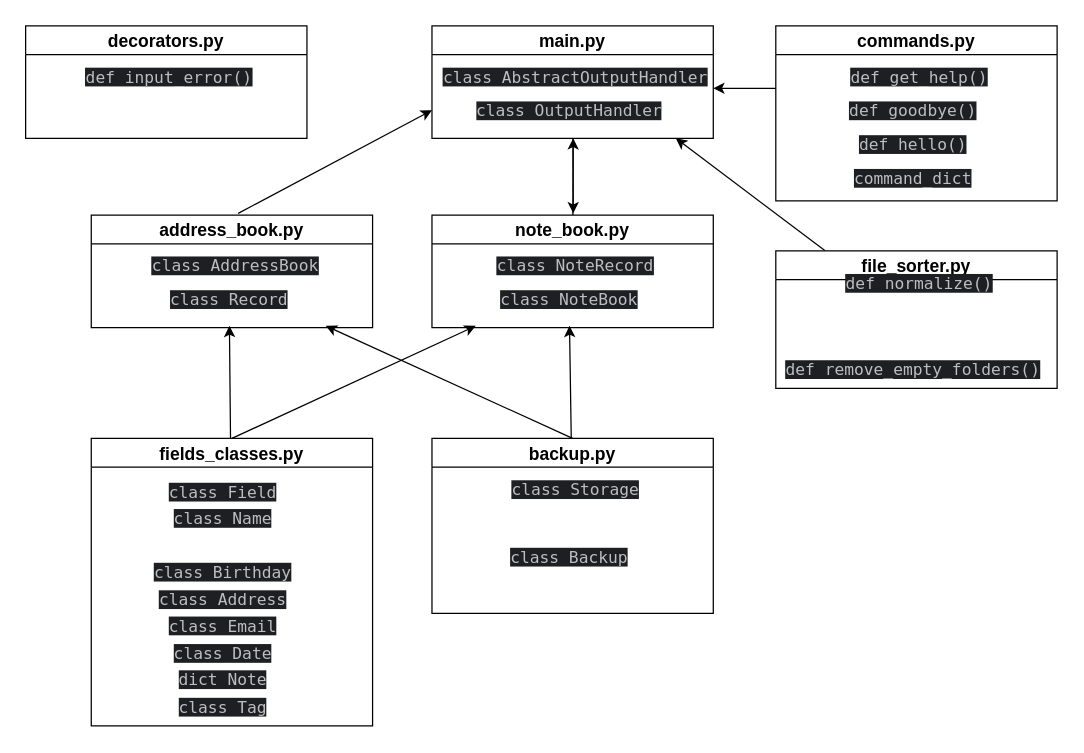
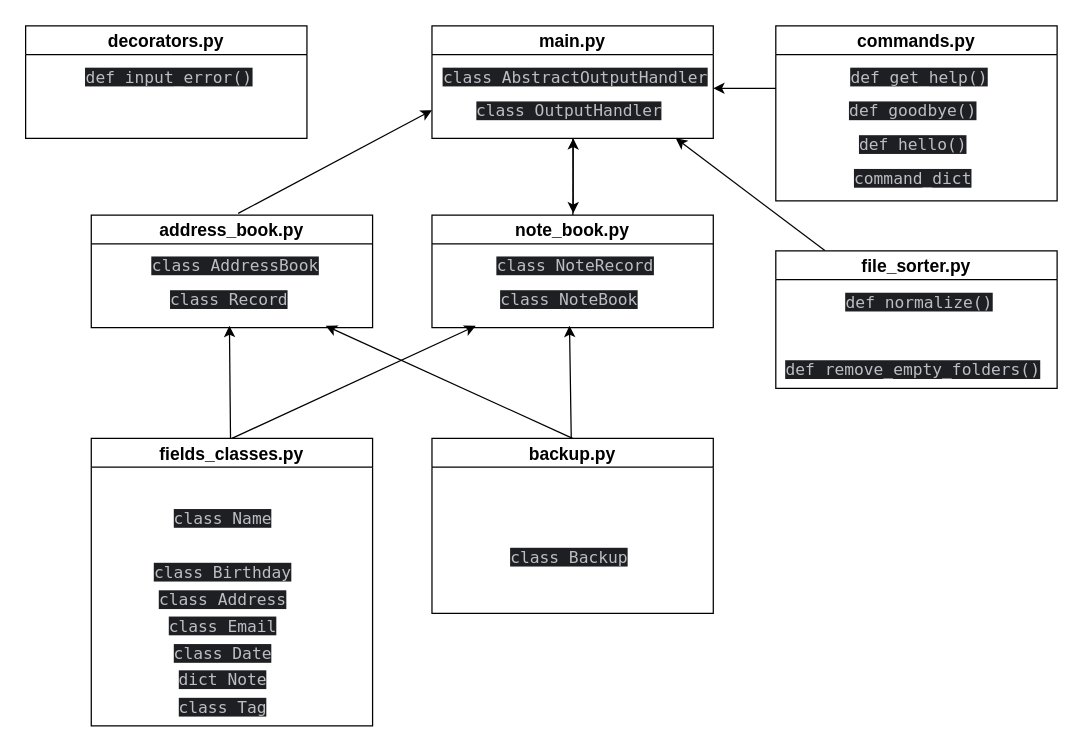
  <mxCell id="0" />
  <mxCell id="1" parent="0" />
  <mxCell id="2" value="" style="edgeStyle=none;html=1;fontSize=14;" edge="1" parent="1" source="3"><mxGeometry relative="1" as="geometry"><mxPoint x="458" y="170" as="targetPoint" /></mxGeometry></mxCell>
  <mxCell id="3" value="main.py" style="swimlane;strokeWidth=1;fontSize=14;fillColor=default;" vertex="1" parent="1"><mxGeometry x="345" y="20" width="225" height="90" as="geometry" /></mxCell>
  <mxCell id="4" value="&lt;div style=&quot;background-color:#1e1f22;color:#bcbec4&quot;&gt;&lt;pre style=&quot;font-family:'JetBrains Mono',monospace;font-size:9,8pt;&quot;&gt;class AbstractOutputHandler&lt;/pre&gt;&lt;/div&gt;" style="text;strokeColor=none;align=center;fillColor=none;html=1;verticalAlign=middle;whiteSpace=wrap;rounded=0;strokeWidth=1;fontSize=13;" vertex="1" parent="3"><mxGeometry x="10" y="30" width="210" height="21.5" as="geometry" /></mxCell>
  <mxCell id="5" value="&lt;div style=&quot;background-color:#1e1f22;color:#bcbec4&quot;&gt;&lt;pre style=&quot;font-family:'JetBrains Mono',monospace;font-size:9,8pt;&quot;&gt;class OutputHandler&lt;/pre&gt;&lt;/div&gt;" style="text;strokeColor=none;align=center;fillColor=none;html=1;verticalAlign=middle;whiteSpace=wrap;rounded=0;strokeWidth=1;fontSize=13;" vertex="1" parent="3"><mxGeometry x="20" y="57" width="180" height="21.5" as="geometry" /></mxCell>
  <mxCell id="6" value="" style="edgeStyle=none;html=1;fontSize=14;" edge="1" parent="1" source="7"><mxGeometry relative="1" as="geometry"><mxPoint x="458" y="110" as="targetPoint" /></mxGeometry></mxCell>
  <mxCell id="7" value="note_book.py" style="swimlane;strokeWidth=1;fontSize=14;fillColor=default;startSize=23;" vertex="1" parent="1"><mxGeometry x="345" y="171.5" width="225" height="90" as="geometry" /></mxCell>
  <mxCell id="8" value="&lt;div style=&quot;background-color:#1e1f22;color:#bcbec4&quot;&gt;&lt;pre style=&quot;font-family:'JetBrains Mono',monospace;font-size:9,8pt;&quot;&gt;class NoteRecord&lt;/pre&gt;&lt;/div&gt;" style="text;strokeColor=none;align=center;fillColor=none;html=1;verticalAlign=middle;whiteSpace=wrap;rounded=0;strokeWidth=1;fontSize=13;" vertex="1" parent="7"><mxGeometry x="10" y="30" width="210" height="21.5" as="geometry" /></mxCell>
  <mxCell id="9" value="&lt;div style=&quot;background-color:#1e1f22;color:#bcbec4&quot;&gt;&lt;pre style=&quot;font-family:'JetBrains Mono',monospace;font-size:9,8pt;&quot;&gt;class NoteBook&lt;/pre&gt;&lt;/div&gt;" style="text;strokeColor=none;align=center;fillColor=none;html=1;verticalAlign=middle;whiteSpace=wrap;rounded=0;strokeWidth=1;fontSize=13;" vertex="1" parent="7"><mxGeometry x="20" y="57" width="180" height="21.5" as="geometry" /></mxCell>
  <mxCell id="10" value="decorators.py" style="swimlane;strokeWidth=1;fontSize=14;fillColor=default;startSize=23;" vertex="1" parent="1"><mxGeometry y="20" width="225" height="90" as="geometry" x="20" /></mxCell>
  <mxCell id="11" value="&lt;div style=&quot;background-color:#1e1f22;color:#bcbec4&quot;&gt;&lt;pre style=&quot;font-family:'JetBrains Mono',monospace;font-size:9,8pt;&quot;&gt;def input_error()&lt;/pre&gt;&lt;/div&gt;" style="text;strokeColor=none;align=center;fillColor=none;html=1;verticalAlign=middle;whiteSpace=wrap;rounded=0;strokeWidth=1;fontSize=13;" vertex="1" parent="10"><mxGeometry x="10" y="30" width="210" height="21.5" as="geometry" /></mxCell>
  <mxCell id="12" value="" style="edgeStyle=none;html=1;fontSize=14;" edge="1" parent="1"><mxGeometry relative="1" as="geometry"><mxPoint x="620" y="70" as="sourcePoint" /><mxPoint x="570" y="70" as="targetPoint" /></mxGeometry></mxCell>
  <mxCell id="13" value="commands.py" style="swimlane;strokeWidth=1;fontSize=14;fillColor=default;startSize=23;" vertex="1" parent="1"><mxGeometry x="620" y="20" width="225" height="140" as="geometry" /></mxCell>
  <mxCell id="14" value="&lt;div style=&quot;background-color:#1e1f22;color:#bcbec4&quot;&gt;&lt;pre style=&quot;font-family:'JetBrains Mono',monospace;font-size:9,8pt;&quot;&gt;def get_help()&lt;/pre&gt;&lt;/div&gt;" style="text;strokeColor=none;align=center;fillColor=none;html=1;verticalAlign=middle;whiteSpace=wrap;rounded=0;strokeWidth=1;fontSize=13;" vertex="1" parent="13"><mxGeometry x="10" y="30" width="210" height="21.5" as="geometry" /></mxCell>
  <mxCell id="15" value="&lt;div style=&quot;background-color:#1e1f22;color:#bcbec4&quot;&gt;&lt;pre style=&quot;font-family:'JetBrains Mono',monospace;font-size:9,8pt;&quot;&gt;def goodbye()&lt;/pre&gt;&lt;/div&gt;" style="text;strokeColor=none;align=center;fillColor=none;html=1;verticalAlign=middle;whiteSpace=wrap;rounded=0;strokeWidth=1;fontSize=13;" vertex="1" parent="13"><mxGeometry x="20" y="57" width="180" height="21.5" as="geometry" /></mxCell>
  <mxCell id="16" value="&lt;div style=&quot;background-color:#1e1f22;color:#bcbec4&quot;&gt;&lt;pre style=&quot;font-family:'JetBrains Mono',monospace;font-size:9,8pt;&quot;&gt;def hello()&lt;/pre&gt;&lt;/div&gt;" style="text;strokeColor=none;align=center;fillColor=none;html=1;verticalAlign=middle;whiteSpace=wrap;rounded=0;strokeWidth=1;fontSize=13;" vertex="1" parent="13"><mxGeometry x="20" y="84" width="180" height="21.5" as="geometry" /></mxCell>
  <mxCell id="17" value="&lt;div style=&quot;background-color:#1e1f22;color:#bcbec4&quot;&gt;&lt;pre style=&quot;font-family:'JetBrains Mono',monospace;font-size:9,8pt;&quot;&gt;command_dict&lt;/pre&gt;&lt;/div&gt;" style="text;strokeColor=none;align=center;fillColor=none;html=1;verticalAlign=middle;whiteSpace=wrap;rounded=0;strokeWidth=1;fontSize=13;" vertex="1" parent="13"><mxGeometry x="20" y="111" width="180" height="21.5" as="geometry" /></mxCell>
  <mxCell id="18" value="" style="edgeStyle=none;html=1;fontSize=14;entryX=0;entryY=0.75;entryDx=0;entryDy=0;" edge="1" parent="1" target="3"><mxGeometry relative="1" as="geometry"><mxPoint x="190" y="170" as="sourcePoint" /></mxGeometry></mxCell>
  <mxCell id="19" value="address_book.py" style="swimlane;strokeWidth=1;fontSize=14;fillColor=default;startSize=23;" vertex="1" parent="1"><mxGeometry x="72.5" y="171.5" width="225" height="90" as="geometry" /></mxCell>
  <mxCell id="20" value="&lt;div style=&quot;background-color:#1e1f22;color:#bcbec4&quot;&gt;&lt;pre style=&quot;font-family:'JetBrains Mono',monospace;font-size:9,8pt;&quot;&gt;class AddressBook&lt;/pre&gt;&lt;/div&gt;" style="text;strokeColor=none;align=center;fillColor=none;html=1;verticalAlign=middle;whiteSpace=wrap;rounded=0;strokeWidth=1;fontSize=13;" vertex="1" parent="19"><mxGeometry x="10" y="30" width="210" height="21.5" as="geometry" /></mxCell>
  <mxCell id="21" value="&lt;div style=&quot;background-color:#1e1f22;color:#bcbec4&quot;&gt;&lt;pre style=&quot;font-family:'JetBrains Mono',monospace;font-size:9,8pt;&quot;&gt;class Record&lt;/pre&gt;&lt;/div&gt;" style="text;strokeColor=none;align=center;fillColor=none;html=1;verticalAlign=middle;whiteSpace=wrap;rounded=0;strokeWidth=1;fontSize=13;" vertex="1" parent="19"><mxGeometry x="20" y="57" width="180" height="21.5" as="geometry" /></mxCell>
  <mxCell id="22" value="" style="edgeStyle=none;html=1;fontSize=14;" edge="1" parent="1" source="24"><mxGeometry relative="1" as="geometry"><mxPoint x="183" y="260" as="targetPoint" /></mxGeometry></mxCell>
  <mxCell id="23" value="" style="edgeStyle=none;html=1;fontSize=14;exitX=0.5;exitY=0;exitDx=0;exitDy=0;" edge="1" parent="1" source="24"><mxGeometry relative="1" as="geometry"><mxPoint x="380" y="260" as="targetPoint" /></mxGeometry></mxCell>
  <mxCell id="24" value="fields_classes.py" style="swimlane;strokeWidth=1;fontSize=14;fillColor=default;startSize=23;" vertex="1" parent="1"><mxGeometry x="72.5" y="350" width="225" height="230" as="geometry" /></mxCell>
- <mxCell id="25" value="&lt;div style=&quot;background-color:#1e1f22;color:#bcbec4&quot;&gt;&lt;pre style=&quot;font-family:'JetBrains Mono',monospace;font-size:9,8pt;&quot;&gt;class Field&lt;/pre&gt;&lt;/div&gt;" style="text;strokeColor=none;align=center;fillColor=none;html=1;verticalAlign=middle;whiteSpace=wrap;rounded=0;strokeWidth=1;fontSize=13;" vertex="1" parent="24"><mxGeometry x="15" y="32" width="180" height="21.5" as="geometry" /></mxCell>
  <mxCell id="26" value="&lt;div style=&quot;background-color:#1e1f22;color:#bcbec4&quot;&gt;&lt;pre style=&quot;font-family:'JetBrains Mono',monospace;font-size:9,8pt;&quot;&gt;class Name&lt;/pre&gt;&lt;/div&gt;" style="text;strokeColor=none;align=center;fillColor=none;html=1;verticalAlign=middle;whiteSpace=wrap;rounded=0;strokeWidth=1;fontSize=13;" vertex="1" parent="24"><mxGeometry x="15" y="53.5" width="180" height="21.5" as="geometry" /></mxCell>
  <mxCell id="27" value="&lt;div style=&quot;background-color:#1e1f22;color:#bcbec4&quot;&gt;&lt;pre style=&quot;font-family:'JetBrains Mono',monospace;font-size:9,8pt;&quot;&gt;class Birthday&lt;/pre&gt;&lt;/div&gt;" style="text;strokeColor=none;align=center;fillColor=none;html=1;verticalAlign=middle;whiteSpace=wrap;rounded=0;strokeWidth=1;fontSize=13;" vertex="1" parent="24"><mxGeometry x="15" y="96.5" width="180" height="21.5" as="geometry" /></mxCell>
  <mxCell id="28" value="&lt;div style=&quot;background-color:#1e1f22;color:#bcbec4&quot;&gt;&lt;pre style=&quot;font-family:'JetBrains Mono',monospace;font-size:9,8pt;&quot;&gt;class Address&lt;/pre&gt;&lt;/div&gt;" style="text;strokeColor=none;align=center;fillColor=none;html=1;verticalAlign=middle;whiteSpace=wrap;rounded=0;strokeWidth=1;fontSize=13;" vertex="1" parent="24"><mxGeometry x="15" y="118" width="180" height="21.5" as="geometry" /></mxCell>
  <mxCell id="29" value="&lt;div style=&quot;background-color:#1e1f22;color:#bcbec4&quot;&gt;&lt;pre style=&quot;font-family:'JetBrains Mono',monospace;font-size:9,8pt;&quot;&gt;class Email&lt;/pre&gt;&lt;/div&gt;" style="text;strokeColor=none;align=center;fillColor=none;html=1;verticalAlign=middle;whiteSpace=wrap;rounded=0;strokeWidth=1;fontSize=13;" vertex="1" parent="24"><mxGeometry x="15" y="139.5" width="180" height="21.5" as="geometry" /></mxCell>
  <mxCell id="30" value="&lt;div style=&quot;background-color:#1e1f22;color:#bcbec4&quot;&gt;&lt;pre style=&quot;font-family:'JetBrains Mono',monospace;font-size:9,8pt;&quot;&gt;class Date&lt;/pre&gt;&lt;/div&gt;" style="text;strokeColor=none;align=center;fillColor=none;html=1;verticalAlign=middle;whiteSpace=wrap;rounded=0;strokeWidth=1;fontSize=13;" vertex="1" parent="24"><mxGeometry x="15" y="161" width="180" height="21.5" as="geometry" /></mxCell>
  <mxCell id="31" value="&lt;div style=&quot;background-color:#1e1f22;color:#bcbec4&quot;&gt;&lt;pre style=&quot;font-family:'JetBrains Mono',monospace;font-size:9,8pt;&quot;&gt;dict Note&lt;/pre&gt;&lt;/div&gt;" style="text;strokeColor=none;align=center;fillColor=none;html=1;verticalAlign=middle;whiteSpace=wrap;rounded=0;strokeWidth=1;fontSize=13;" vertex="1" parent="24"><mxGeometry x="15" y="182.5" width="180" height="21.5" as="geometry" /></mxCell>
  <mxCell id="32" value="&lt;div style=&quot;background-color:#1e1f22;color:#bcbec4&quot;&gt;&lt;pre style=&quot;font-family:'JetBrains Mono',monospace;font-size:9,8pt;&quot;&gt;class Tag&lt;/pre&gt;&lt;/div&gt;" style="text;strokeColor=none;align=center;fillColor=none;html=1;verticalAlign=middle;whiteSpace=wrap;rounded=0;strokeWidth=1;fontSize=13;" vertex="1" parent="24"><mxGeometry x="15" y="204" width="180" height="21.5" as="geometry" /></mxCell>
  <mxCell id="33" value="" style="edgeStyle=none;html=1;fontSize=14;" edge="1" parent="1" source="35"><mxGeometry relative="1" as="geometry"><mxPoint x="455" y="260" as="targetPoint" /></mxGeometry></mxCell>
  <mxCell id="34" value="" style="edgeStyle=none;html=1;fontSize=14;exitX=0.5;exitY=0;exitDx=0;exitDy=0;" edge="1" parent="1" source="35"><mxGeometry relative="1" as="geometry"><mxPoint x="260" y="260" as="targetPoint" /></mxGeometry></mxCell>
  <mxCell id="35" value="backup.py" style="swimlane;strokeWidth=1;fontSize=14;fillColor=default;startSize=23;" vertex="1" parent="1"><mxGeometry x="345" y="350" width="225" height="140" as="geometry" /></mxCell>
- <mxCell id="36" value="&lt;div style=&quot;background-color:#1e1f22;color:#bcbec4&quot;&gt;&lt;pre style=&quot;font-family:'JetBrains Mono',monospace;font-size:9,8pt;&quot;&gt;class Storage&lt;/pre&gt;&lt;/div&gt;" style="text;strokeColor=none;align=center;fillColor=none;html=1;verticalAlign=middle;whiteSpace=wrap;rounded=0;strokeWidth=1;fontSize=13;" vertex="1" parent="35"><mxGeometry x="10" y="30" width="210" height="21.5" as="geometry" /></mxCell>
  <mxCell id="37" value="&lt;div style=&quot;background-color:#1e1f22;color:#bcbec4&quot;&gt;&lt;pre style=&quot;font-family:'JetBrains Mono',monospace;font-size:9,8pt;&quot;&gt;class Backup&lt;/pre&gt;&lt;/div&gt;" style="text;strokeColor=none;align=center;fillColor=none;html=1;verticalAlign=middle;whiteSpace=wrap;rounded=0;strokeWidth=1;fontSize=13;" vertex="1" parent="35"><mxGeometry x="20" y="84" width="180" height="21.5" as="geometry" /></mxCell>
  <mxCell id="38" value="" style="edgeStyle=none;html=1;fontSize=14;" edge="1" parent="1" source="39"><mxGeometry relative="1" as="geometry"><mxPoint x="540" y="110" as="targetPoint" /></mxGeometry></mxCell>
  <mxCell id="39" value="file_sorter.py" style="swimlane;strokeWidth=1;fontSize=14;fillColor=default;startSize=23;" vertex="1" parent="1"><mxGeometry x="620" y="200" width="225" height="110" as="geometry" /></mxCell>
- <mxCell id="40" value="&lt;div style=&quot;background-color:#1e1f22;color:#bcbec4&quot;&gt;&lt;pre style=&quot;font-family:'JetBrains Mono',monospace;font-size:9,8pt;&quot;&gt;def normalize()&lt;/pre&gt;&lt;/div&gt;" style="text;strokeColor=none;align=center;fillColor=none;html=1;verticalAlign=middle;whiteSpace=wrap;rounded=0;strokeWidth=1;fontSize=13;" vertex="1" parent="39"><mxGeometry x="10" y="15" width="210" height="21.5" as="geometry" /></mxCell>
+ <mxCell id="40" value="&lt;div style=&quot;background-color:#1e1f22;color:#bcbec4&quot;&gt;&lt;pre style=&quot;font-family:'JetBrains Mono',monospace;font-size:9,8pt;&quot;&gt;def normalize()&lt;/pre&gt;&lt;/div&gt;" style="text;strokeColor=none;align=center;fillColor=none;html=1;verticalAlign=middle;whiteSpace=wrap;rounded=0;strokeWidth=1;fontSize=13;" vertex="1" parent="39"><mxGeometry x="10" y="30" width="210" height="21.5" as="geometry" /></mxCell>
  <mxCell id="41" value="&lt;div style=&quot;background-color:#1e1f22;color:#bcbec4&quot;&gt;&lt;pre style=&quot;font-family:'JetBrains Mono',monospace;font-size:9,8pt;&quot;&gt;def remove_empty_folders()&lt;/pre&gt;&lt;/div&gt;" style="text;strokeColor=none;align=center;fillColor=none;html=1;verticalAlign=middle;whiteSpace=wrap;rounded=0;strokeWidth=1;fontSize=13;" vertex="1" parent="39"><mxGeometry x="20" y="84" width="180" height="21.5" as="geometry" /></mxCell>
